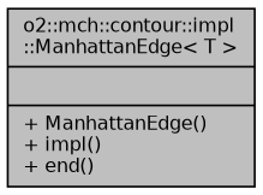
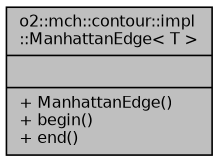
  digraph {
-   n1 [color=black fillcolor=grey75 fontcolor=black fontname=Helvetica fontsize=10 height=0.2 label="{o2::mch::contour::impl\l::ManhattanEdge\< T \>\n||+ ManhattanEdge()\l+ impl()\l+ end()\l}" shape=record style=filled width=0.4]
+   n1 [color=black fillcolor=grey75 fontcolor=black fontname=Helvetica fontsize=10 height=0.2 label="{o2::mch::contour::impl\l::ManhattanEdge\< T \>\n||+ ManhattanEdge()\l+ begin()\l+ end()\l}" shape=record style=filled width=0.4]
  }
